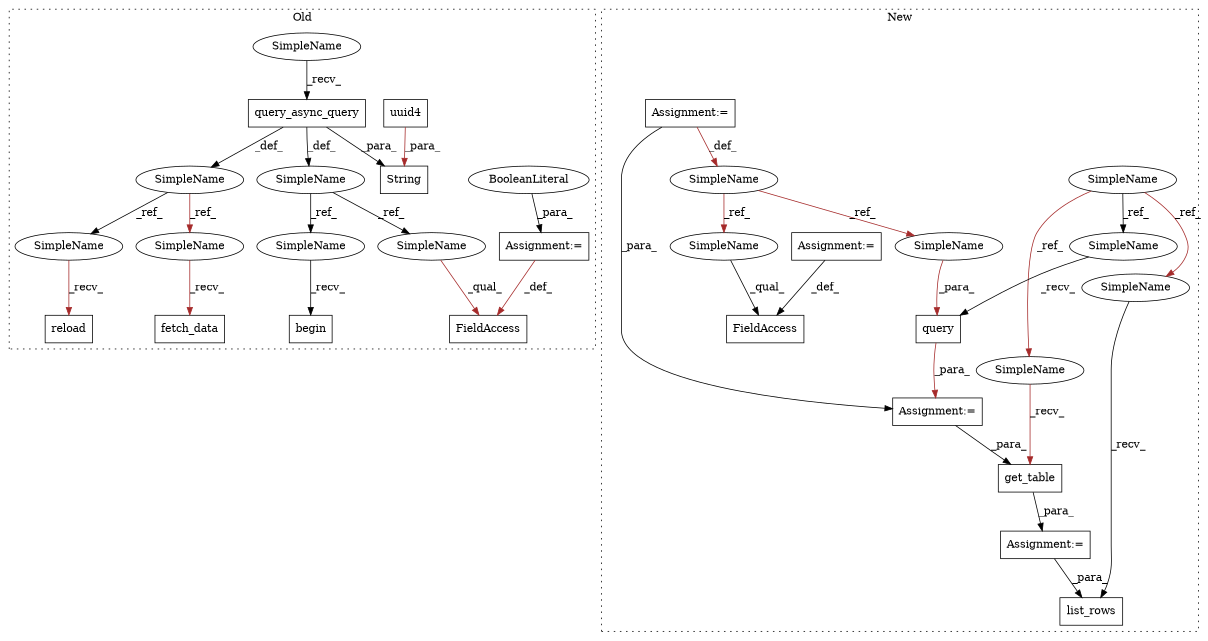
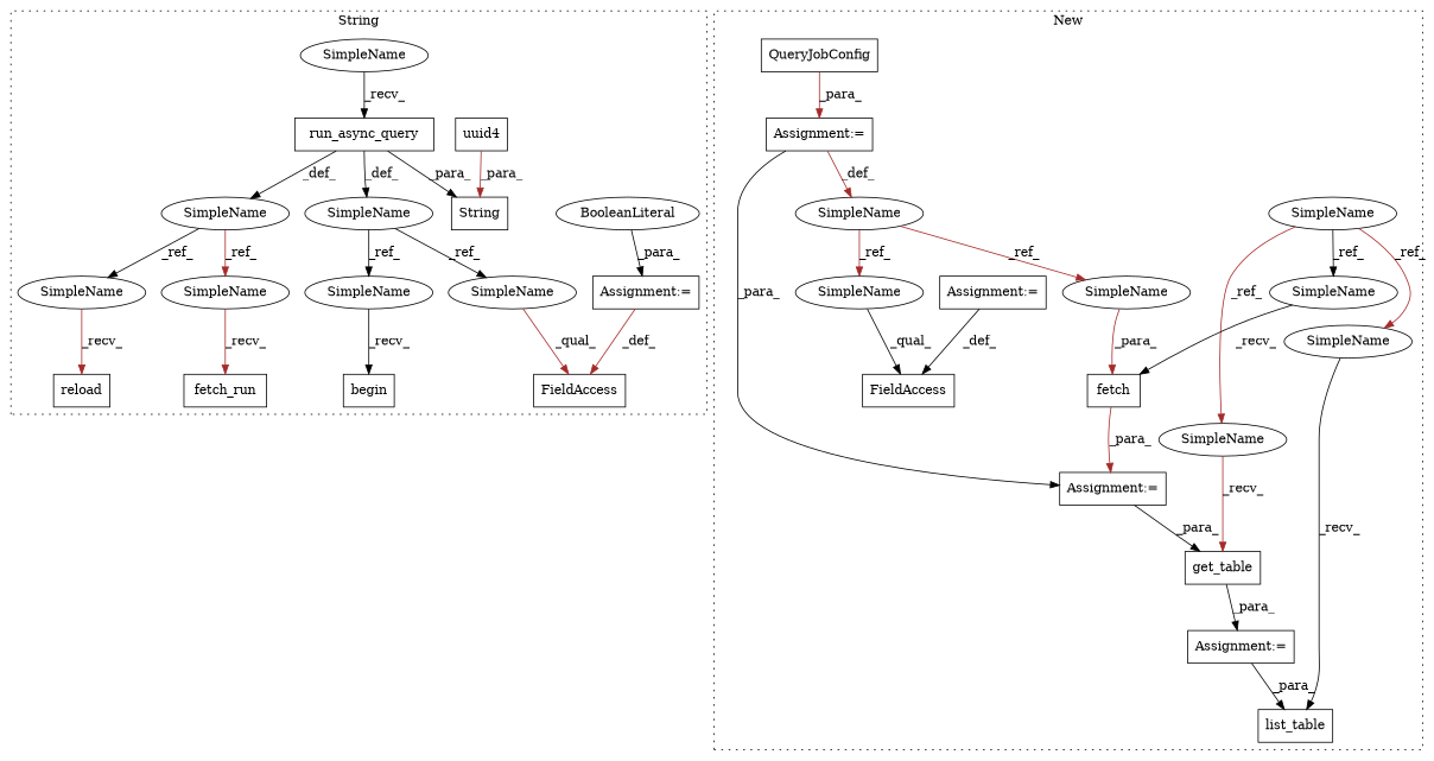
  digraph {
    node [a=42 l=1 s=4321 shape=box]
    edge [color=black]
    n1 [a=32 l=7 label=uuid4 s=4006]
    n2 [a=32 l="7,1" label=String s="3994,4013"]
-   n3 [a=32 l="16,1" label=query_async_query s="3978,4168"]
+   n3 [a=32 l="16,1" label=run_async_query s="3978,4168"]
    n4 [a=32 l=8 label=reload]
    n5 [a=22 l=24 label=FieldAccess s=4175]
    n6 [l=9 label=SimpleName s=3961 shape=ellipse]
    n7 [a=32 l=7 label=begin s=4221]
-   n8 [a=32 l=12 label=fetch_data s=4416]
+   n8 [a=32 l=12 label=fetch_run s=4416]
    n9 [a=7 label="Assignment:=" s=4199]
    n10 [a=9 l=5 label=BooleanLiteral s=4200 shape=ellipse]
    n11 [l=17 label=SimpleName s=4258 shape=ellipse]
    n12 [l=17 label=SimpleName s=4303 shape=ellipse]
    n13 [l=17 label=SimpleName s=4398 shape=ellipse]
    n14 [l=6 label=SimpleName s=3971 shape=ellipse]
    n15 [l=9 label=SimpleName s=4175 shape=ellipse]
    n16 [l=9 label=SimpleName s=4211 shape=ellipse]
-   n17 [a=32 l="6,1" label=query s="4670,4692"]
+   n17 [a=32 l="6,1" label=fetch s="4670,4692"]
    n18 [a=7 label="Assignment:=" s=4777]
    n19 [a=7 label="Assignment:=" s=4662]
    n20 [l=6 label=SimpleName shape=ellipse]
-   n21 [a=32 l="10,1" label=list_rows s="4893,4908"]
+   n21 [a=32 l="10,1" label=list_table s="4893,4908"]
+   n22 [a=32 l=16 label=QueryJobConfig s=4585]
    n23 [l=10 label=SimpleName s=4565 shape=ellipse]
    n24 [a=22 l=27 label=FieldAccess s=4607]
    n25 [a=32 l="10,1" label=get_table s="4785,4816"]
    n26 [a=7 label="Assignment:=" s=4634]
    n27 [a=7 label="Assignment:=" s=4575]
    n28 [l=6 label=SimpleName s=4778 shape=ellipse]
    n29 [l=6 label=SimpleName s=4663 shape=ellipse]
    n30 [l=6 label=SimpleName s=4886 shape=ellipse]
    n31 [l=10 label=SimpleName s=4682 shape=ellipse]
    n32 [l=10 label=SimpleName s=4607 shape=ellipse]
    subgraph cluster_1 {
-     label=Old
+     label=String
      style=dotted
      n1
      n2
      n3
      n4
      n5
      n6
      n7
      n8
      n9
      n10
      n11
      n12
      n13
      n14
      n15
      n16
    }
    subgraph cluster_2 {
      label=New
      style=dotted
      n17
      n18
      n19
      n20
      n21
+     n22
      n23
      n24
      n25
      n26
      n27
      n28
      n29
      n30
      n31
      n32
    }
    n1 -> n2 [color=brown label=_para_]
    n3 -> n2 [label=_para_]
    n3 -> n6 [label=_def_]
    n3 -> n11 [label=_def_]
    n6 -> n15 [label=_ref_]
    n6 -> n16 [label=_ref_]
    n9 -> n5 [color=brown label=_def_]
    n10 -> n9 [label=_para_]
    n11 -> n12 [label=_ref_]
    n11 -> n13 [color=brown label=_ref_]
    n12 -> n4 [color=brown label=_recv_]
    n13 -> n8 [color=brown label=_recv_]
    n14 -> n3 [label=_recv_]
    n15 -> n5 [color=brown label=_qual_]
    n16 -> n7 [label=_recv_]
    n17 -> n19 [color=brown label=_para_]
    n18 -> n21 [label=_para_]
    n19 -> n25 [label=_para_]
    n20 -> n28 [color=brown label=_ref_]
    n20 -> n29 [label=_ref_]
    n20 -> n30 [color=brown label=_ref_]
+   n22 -> n27 [color=brown label=_para_]
    n23 -> n31 [color=brown label=_ref_]
    n23 -> n32 [color=brown label=_ref_]
    n25 -> n18 [label=_para_]
    n26 -> n24 [label=_def_]
    n27 -> n19 [label=_para_]
    n27 -> n23 [color=brown label=_def_]
    n28 -> n25 [color=brown label=_recv_]
    n29 -> n17 [label=_recv_]
    n30 -> n21 [label=_recv_]
    n31 -> n17 [color=brown label=_para_]
    n32 -> n24 [label=_qual_]
  }
